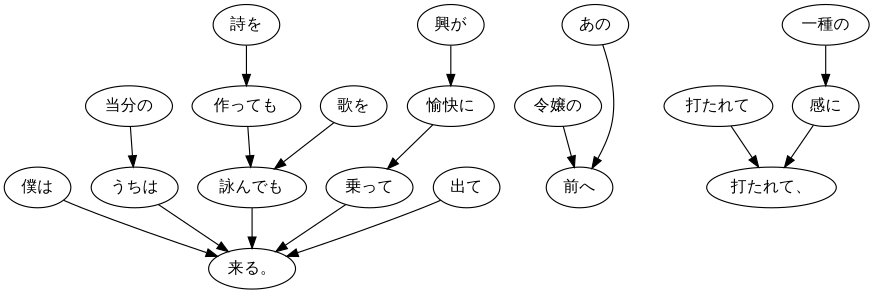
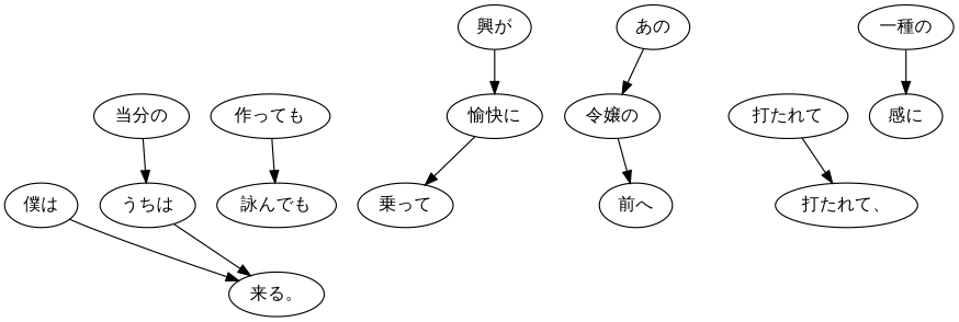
  digraph {
    n1 [label="僕は"]
    n2 [label="来る。"]
    n3 [label="あの"]
    n4 [label="令嬢の"]
    n5 [label="前へ"]
    n6 [label="打たれて、"]
    n7 [label="打たれて"]
    n8 [label="一種の"]
    n9 [label="感に"]
    n10 [label="当分の"]
    n11 [label="うちは"]
-   n12 [label="詩を"]
    n13 [label="作っても"]
    n14 [label="詠んでも"]
-   n15 [label="歌を"]
    n16 [label="愉快に"]
    n17 [label="乗って"]
    n18 [label="興が"]
-   n19 [label="出て"]
    n1 -> n2
-   n3 -> n5
+   n3 -> n4
    n4 -> n5
    n7 -> n6
    n8 -> n9
-   n9 -> n6
    n10 -> n11
    n11 -> n2
-   n12 -> n13
    n13 -> n14
-   n14 -> n2
-   n15 -> n14
    n16 -> n17
-   n17 -> n2
    n18 -> n16
-   n19 -> n2
  }
